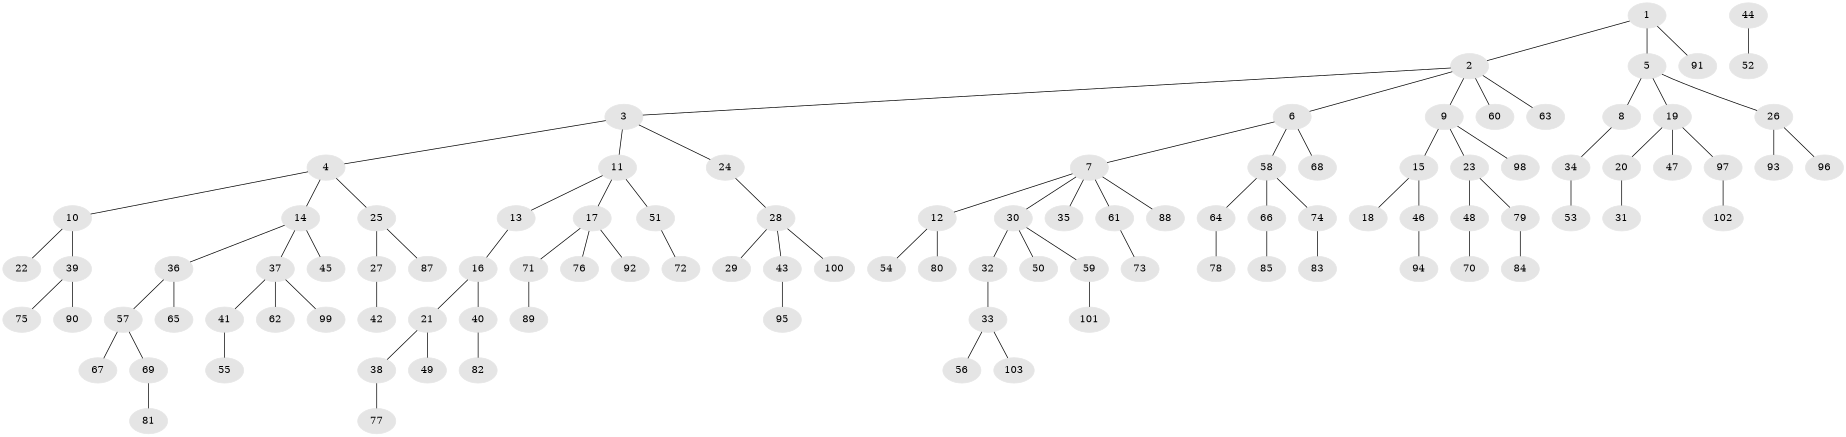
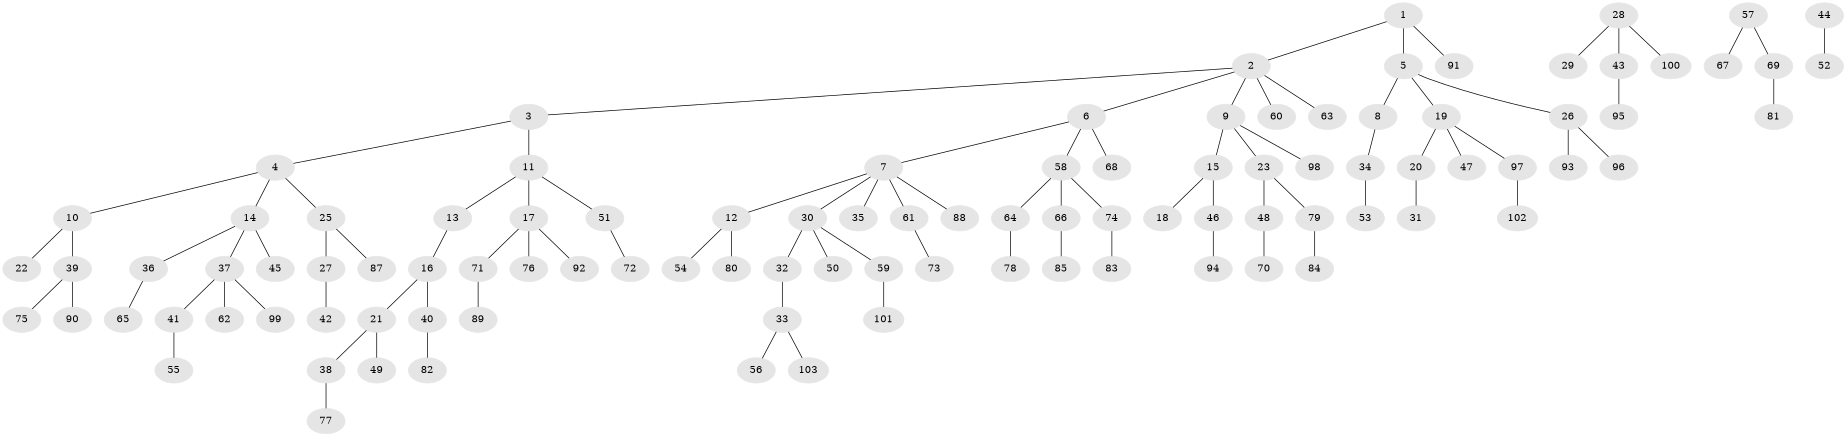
  graph {
    node [color=gray90 style=filled]
    1
    2
    5
    91
    3
    6
    9
    60
    63
    8
    19
    26
    4
    11
-   24
    7
    58
    68
    15
    23
    98
    10
    14
    25
    13
    17
    51
    28
    22
    39
    36
    37
    45
    27
    87
    34
    20
    47
    97
    93
    96
    12
    30
    35
    61
    88
    64
    66
    74
    54
    80
    32
    50
    59
    73
    53
    18
    46
    48
    79
    75
    90
    16
    71
    76
    92
    72
    21
    40
    57
    65
    41
    62
    99
    94
    38
    49
    82
    89
    31
    102
    77
    70
    84
    29
    43
    100
    42
    95
    33
    101
    56
    103
    44
    52
    67
    69
    55
    81
    78
    85
    83
    1 -- 2
    1 -- 5
    1 -- 91
    2 -- 3
    2 -- 6
    2 -- 9
    2 -- 60
    2 -- 63
    5 -- 8
    5 -- 19
    5 -- 26
    3 -- 4
    3 -- 11
-   3 -- 24
    6 -- 7
    6 -- 58
    6 -- 68
    9 -- 15
    9 -- 23
    9 -- 98
    8 -- 34
    19 -- 20
    19 -- 47
    19 -- 97
    26 -- 93
    26 -- 96
    4 -- 10
    4 -- 14
    4 -- 25
    11 -- 13
    11 -- 17
    11 -- 51
-   24 -- 28
    7 -- 12
    7 -- 30
    7 -- 35
    7 -- 61
    7 -- 88
    58 -- 64
    58 -- 66
    58 -- 74
    15 -- 18
    15 -- 46
    23 -- 48
    23 -- 79
    10 -- 22
    10 -- 39
    14 -- 36
    14 -- 37
    14 -- 45
    25 -- 27
    25 -- 87
    13 -- 16
    17 -- 71
    17 -- 76
    17 -- 92
    51 -- 72
    28 -- 29
    28 -- 43
    28 -- 100
    39 -- 75
    39 -- 90
-   36 -- 57
    36 -- 65
    37 -- 41
    37 -- 62
    37 -- 99
    27 -- 42
    34 -- 53
    20 -- 31
    97 -- 102
    12 -- 54
    12 -- 80
    30 -- 32
    30 -- 50
    30 -- 59
    61 -- 73
    64 -- 78
    66 -- 85
    74 -- 83
    32 -- 33
    59 -- 101
    46 -- 94
    48 -- 70
    79 -- 84
    16 -- 21
    16 -- 40
    71 -- 89
    21 -- 38
    21 -- 49
    40 -- 82
    57 -- 67
    57 -- 69
    41 -- 55
    38 -- 77
    43 -- 95
    33 -- 56
    33 -- 103
    44 -- 52
    69 -- 81
  }
